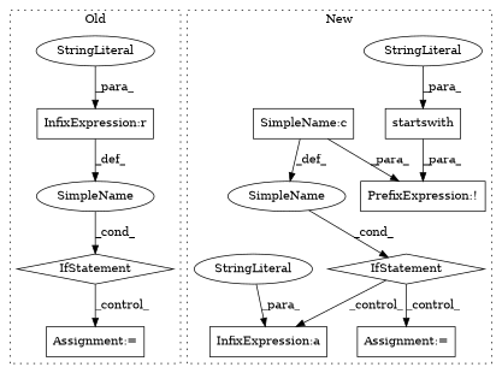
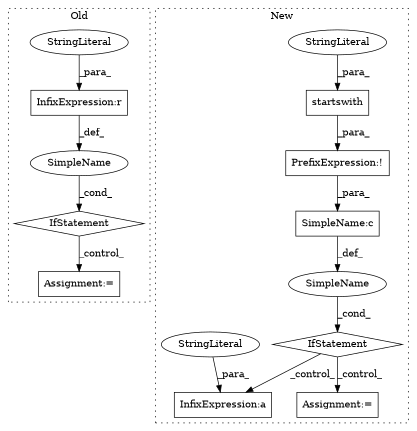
  digraph {
    node [a=27 l=3 shape=box]
    n1 [a=25 l="4,2" label=IfStatement s="2717,2748" shape=diamond]
    n2 [a=7 l=2 label="Assignment:=" s=2812]
    n3 [a=42 label=SimpleName shape=ellipse l=""]
    n4 [l=4 label="InfixExpression:r" s=2740]
    n5 [a=45 label=StringLiteral s=2744 shape=ellipse]
    n6 [a=32 l="11,1" label=startswith s="629,643"]
    n7 [a=25 l="4,2" label=IfStatement s="611,644" shape=diamond]
    n8 [a=45 label=StringLiteral s=640 shape=ellipse]
    n9 [a=7 l=2 label="Assignment:=" s=684]
    n10 [a=42 label=SimpleName shape=ellipse l=""]
    n11 [a=38 l=1 label="PrefixExpression:!" s=623]
    n12 [label="InfixExpression:a" s=961]
    n13 [l=4 label="SimpleName:c" s=619]
    n14 [a=45 l=8 label=StringLiteral s=964 shape=ellipse]
    subgraph cluster_1 {
      label=Old
      style=dotted
      n1
      n2
      n3
      n4
      n5
    }
    subgraph cluster_2 {
      label=New
      style=dotted
      n6
      n7
      n8
      n9
      n10
      n11
      n12
      n13
      n14
    }
    n1 -> n2 [label=_control_]
    n3 -> n1 [label=_cond_]
    n4 -> n3 [label=_def_]
    n5 -> n4 [label=_para_]
    n6 -> n11 [label=_para_]
    n7 -> n9 [label=_control_]
    n7 -> n12 [label=_control_]
    n8 -> n6 [label=_para_]
    n10 -> n7 [label=_cond_]
-   n13 -> n11 [label=_para_]
+   n11 -> n13 [label=_para_]
    n13 -> n10 [label=_def_]
    n14 -> n12 [label=_para_]
  }
